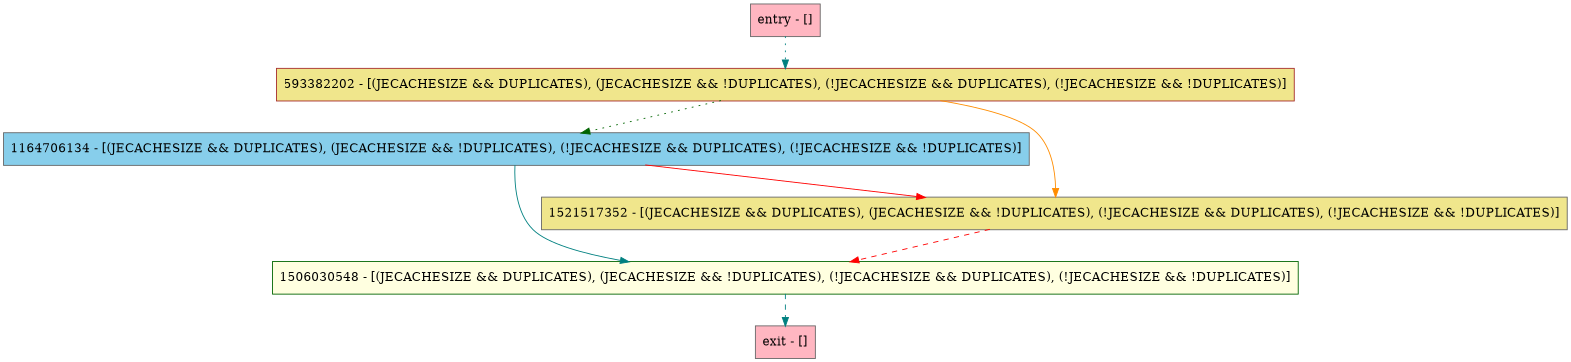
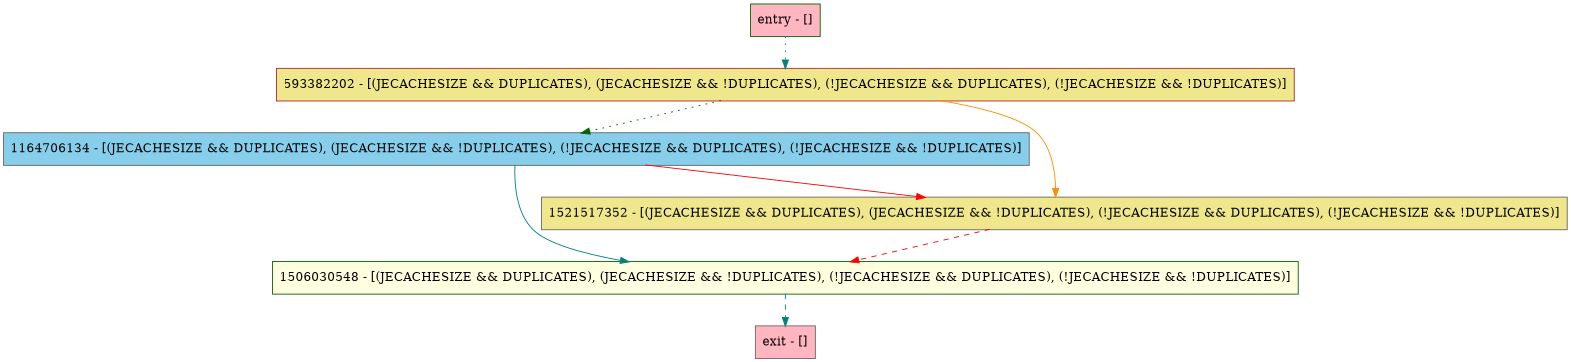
  digraph {
    node [shape=record style=filled fillcolor=khaki color=gray40]
    edge [color=teal style=solid]
    n1 [label="1164706134 - [(JECACHESIZE && DUPLICATES), (JECACHESIZE && !DUPLICATES), (!JECACHESIZE && DUPLICATES), (!JECACHESIZE && !DUPLICATES)]" fillcolor=skyblue]
    n2 [label="1506030548 - [(JECACHESIZE && DUPLICATES), (JECACHESIZE && !DUPLICATES), (!JECACHESIZE && DUPLICATES), (!JECACHESIZE && !DUPLICATES)]" fillcolor=lightyellow color=darkgreen]
    n3 [label="1521517352 - [(JECACHESIZE && DUPLICATES), (JECACHESIZE && !DUPLICATES), (!JECACHESIZE && DUPLICATES), (!JECACHESIZE && !DUPLICATES)]"]
-   n4 [label="entry - []" fillcolor=lightpink]
+   n4 [label="entry - []" fillcolor=lightpink color=darkgreen]
    n5 [label="593382202 - [(JECACHESIZE && DUPLICATES), (JECACHESIZE && !DUPLICATES), (!JECACHESIZE && DUPLICATES), (!JECACHESIZE && !DUPLICATES)]" color=brown]
    n6 [label="exit - []" fillcolor=lightpink]
    n1 -> n2
    n1 -> n3 [color=red]
    n2 -> n6 [style=dashed]
    n3 -> n2 [color=red style=dashed]
    n4 -> n5 [style=dotted]
    n5 -> n1 [color=darkgreen style=dotted]
    n5 -> n3 [color=darkorange]
  }
